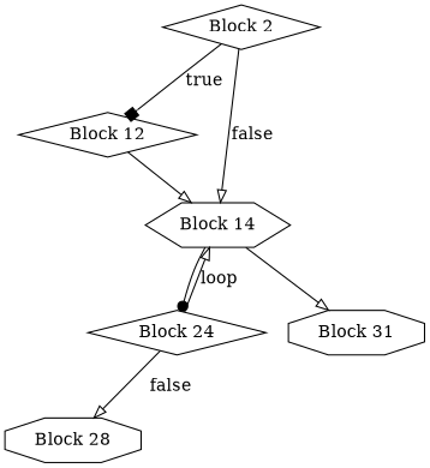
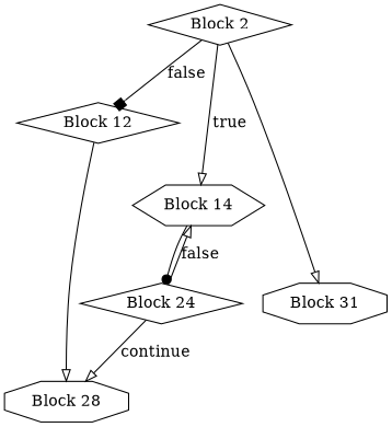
  digraph {
    node [shape=diamond]
    edge [arrowhead=onormal]
    n1 [label="Block 2"]
    n2 [label="Block 12"]
    n3 [label="Block 14" shape=hexagon]
    n4 [label="Block 24"]
    n5 [label="Block 31" shape=octagon]
    n6 [label="Block 28" shape=octagon]
-   n1 -> n2 [arrowhead=box label=true]
-   n1 -> n3 [label=false]
-   n2 -> n3
+   n1 -> n2 [arrowhead=box label=false]
+   n1 -> n3 [label=true]
+   n2 -> n6
    n3 -> n4 [arrowhead=dot]
-   n3 -> n5
-   n4 -> n3 [label=loop]
-   n4 -> n6 [label=false]
+   n1 -> n5
+   n4 -> n3 [label=false]
+   n4 -> n6 [label=continue]
  }
